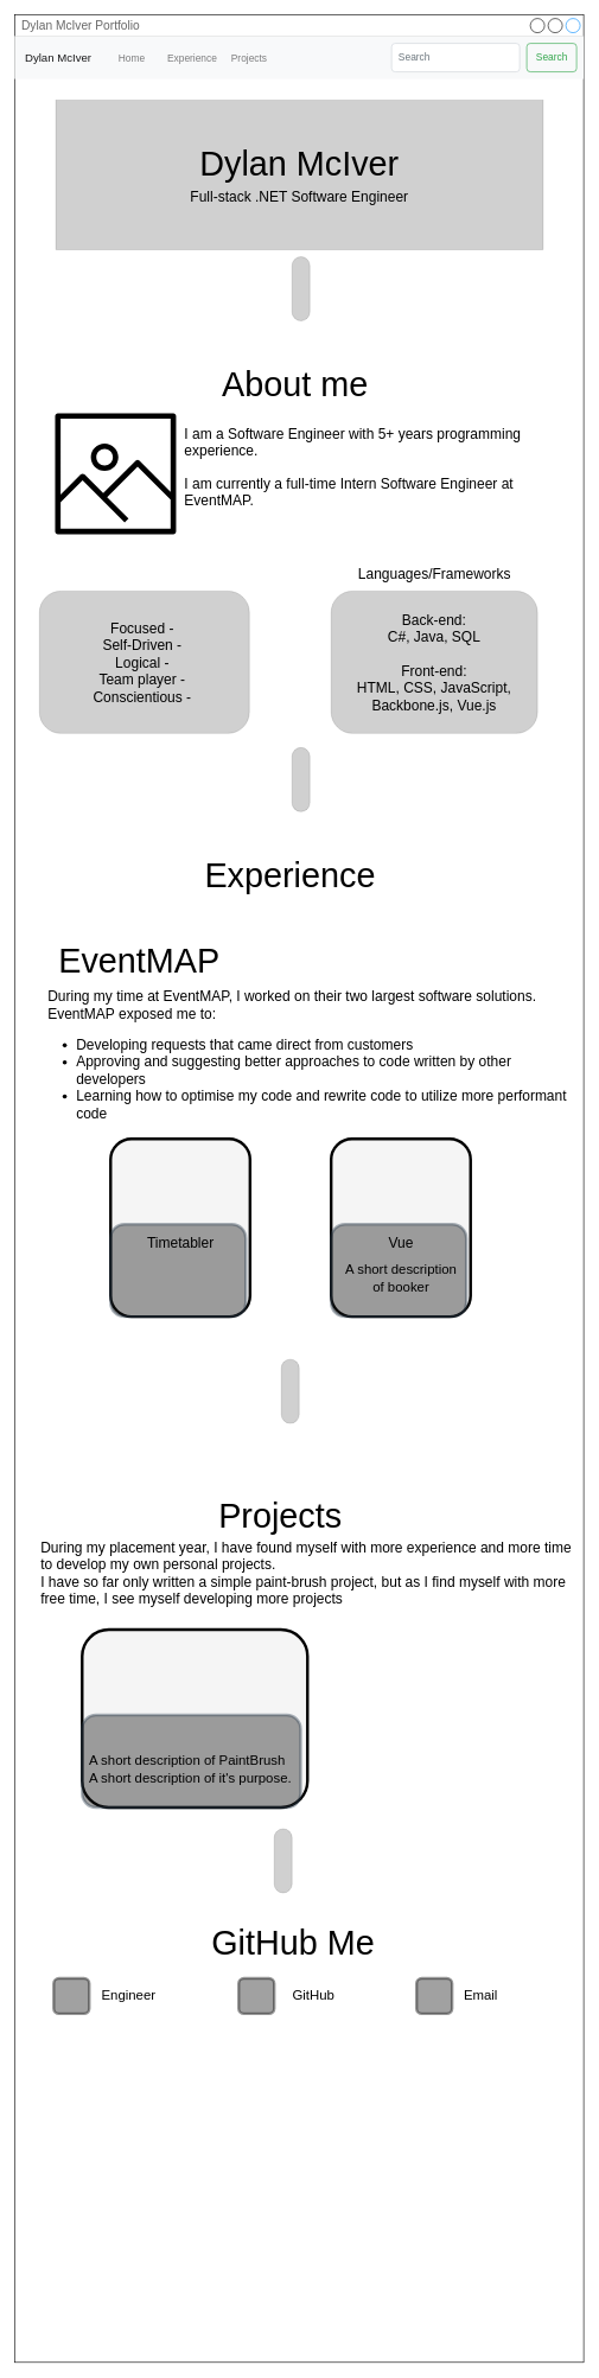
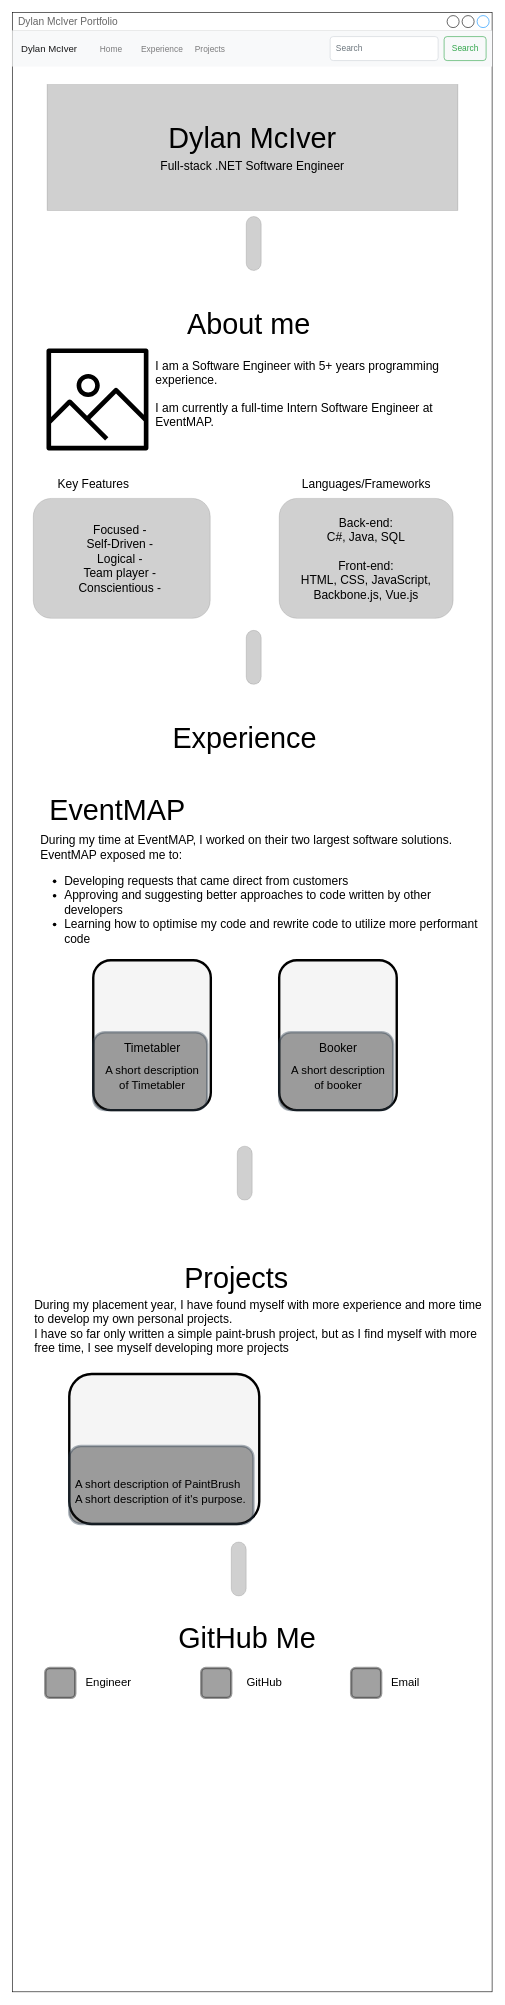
  <mxCell id="0" />
  <mxCell id="1" parent="0" />
  <mxCell id="2" value="Dylan McIver Portfolio" style="strokeWidth=1;shadow=0;dashed=0;align=center;html=1;shape=mxgraph.mockup.containers.window;align=left;verticalAlign=top;spacingLeft=8;strokeColor2=#008cff;strokeColor3=#c4c4c4;fontColor=#666666;mainText=;fontSize=17;labelBackgroundColor=none;" vertex="1" parent="1"><mxGeometry x="20" y="20" width="800" height="3300" as="geometry" /></mxCell>
  <mxCell id="3" value="" style="rounded=0;whiteSpace=wrap;html=1;shadow=0;comic=0;sketch=0;fontSize=20;fillColor=#141414;opacity=20;" vertex="1" parent="1"><mxGeometry x="78" y="140" width="685" height="210" as="geometry" /></mxCell>
  <mxCell id="4" value="Dylan McIver" style="html=1;shadow=0;dashed=0;fillColor=#F8F9FA;strokeColor=none;fontSize=16;fontColor=#181819;align=left;spacing=15;" vertex="1" parent="1"><mxGeometry x="20" y="50" width="800" height="60" as="geometry" /></mxCell>
  <mxCell id="5" value="Home" style="fillColor=none;strokeColor=none;fontSize=14;fontColor=#7C7C7D;align=center;" vertex="1" parent="4"><mxGeometry width="50" height="40" relative="1" as="geometry"><mxPoint x="140" y="10" as="offset" /></mxGeometry></mxCell>
  <mxCell id="6" value="Search" style="html=1;shadow=0;dashed=0;shape=mxgraph.bootstrap.rrect;rSize=5;fontSize=14;fontColor=#33A64C;strokeColor=#33A64C;fillColor=none;" vertex="1" parent="4"><mxGeometry x="1" width="70" height="40" relative="1" as="geometry"><mxPoint x="-80" y="10" as="offset" /></mxGeometry></mxCell>
  <mxCell id="7" value="Search" style="html=1;shadow=0;dashed=0;shape=mxgraph.bootstrap.rrect;rSize=5;fontSize=14;fontColor=#6C767D;strokeColor=#CED4DA;fillColor=#ffffff;align=left;spacing=10;" vertex="1" parent="4"><mxGeometry x="1" width="180" height="40" relative="1" as="geometry"><mxPoint x="-270" y="10" as="offset" /></mxGeometry></mxCell>
  <mxCell id="8" value="Experience" style="fillColor=none;strokeColor=none;fontSize=14;fontColor=#7C7C7D;align=center;" vertex="1" parent="4"><mxGeometry x="225" y="10" width="50" height="40" as="geometry" /></mxCell>
  <mxCell id="9" value="Projects" style="fillColor=none;strokeColor=none;fontSize=14;fontColor=#7C7C7D;align=center;" vertex="1" parent="4"><mxGeometry x="305" y="10" width="50" height="40" as="geometry" /></mxCell>
  <mxCell id="10" value="" style="group" vertex="1" connectable="0" parent="1"><mxGeometry x="260" y="200" width="320" height="90" as="geometry" /></mxCell>
  <mxCell id="11" value="&lt;font style=&quot;font-size: 48px;&quot;&gt;Dylan McIver&lt;/font&gt;" style="text;html=1;align=center;verticalAlign=middle;resizable=0;points=[];autosize=1;strokeColor=none;fillColor=none;fontSize=48;" vertex="1" parent="10"><mxGeometry x="10" width="300" height="60" as="geometry" /></mxCell>
  <mxCell id="12" value="&lt;font style=&quot;font-size: 20px;&quot;&gt;Full-stack .NET Software Engineer&lt;/font&gt;" style="text;html=1;align=center;verticalAlign=middle;resizable=0;points=[];autosize=1;strokeColor=none;fillColor=none;fontSize=20;" vertex="1" parent="10"><mxGeometry y="60" width="320" height="30" as="geometry" /></mxCell>
  <mxCell id="13" value="" style="rounded=1;whiteSpace=wrap;html=1;shadow=0;comic=0;sketch=0;fontSize=20;fillColor=#141414;opacity=20;arcSize=50;" vertex="1" parent="1"><mxGeometry x="410" y="360" width="25" height="90" as="geometry" /></mxCell>
  <mxCell id="14" value="" style="group" vertex="1" connectable="0" parent="1"><mxGeometry x="52" y="510" width="763" height="520" as="geometry" /></mxCell>
  <mxCell id="15" value="&lt;font style=&quot;font-size: 48px&quot;&gt;About me&lt;/font&gt;" style="text;html=1;align=center;verticalAlign=middle;resizable=0;points=[];autosize=1;strokeColor=none;fillColor=none;fontSize=48;" vertex="1" parent="14"><mxGeometry x="251.996" width="220" height="60" as="geometry" /></mxCell>
  <mxCell id="16" value="" style="sketch=0;outlineConnect=0;fillColor=#000000;strokeColor=#006EAF;dashed=0;verticalLabelPosition=bottom;verticalAlign=top;align=center;html=1;fontSize=12;fontStyle=0;aspect=fixed;pointerEvents=1;shape=mxgraph.aws4.container_registry_image;fontColor=#ffffff;shadow=0;crop;enumerate=0;comic=0;" vertex="1" parent="14"><mxGeometry x="25" y="70" width="170.001" height="170.001" as="geometry" /></mxCell>
  <mxCell id="17" value="Back-end:&lt;br&gt;C#, Java, SQL&lt;br&gt;&lt;br&gt;Front-end:&lt;br&gt;HTML, CSS, JavaScript, Backbone.js, Vue.js" style="rounded=1;whiteSpace=wrap;html=1;shadow=0;comic=0;sketch=0;fontSize=20;fillColor=#141414;opacity=20;" vertex="1" parent="14"><mxGeometry x="413" y="320" width="290" height="200" as="geometry" /></mxCell>
+ <mxCell id="18" value="Key Features" style="text;html=1;align=center;verticalAlign=middle;resizable=0;points=[];autosize=1;strokeColor=none;fillColor=none;fontSize=20;" vertex="1" parent="14"><mxGeometry x="37.5" y="280" width="130" height="30" as="geometry" /></mxCell>
  <mxCell id="19" value="I am a Software Engineer with 5+ years programming &lt;br&gt;experience.&lt;span style=&quot;color: rgba(0 , 0 , 0 , 0) ; font-family: monospace ; font-size: 0px&quot;&gt;%3CmxGraphModel%3E%3Croot%3E%3CmxCell%20id%3D%220%22%2F%3E%3CmxCell%20id%3D%221%22%20parent%3D%220%22%2F%3E%3CmxCell%20id%3D%222%22%20value%3D%22%22%20style%3D%22rounded%3D1%3BwhiteSpace%3Dwrap%3Bhtml%3D1%3Bshadow%3D0%3Bcomic%3D0%3Bsketch%3D0%3BfontSize%3D20%3BfillColor%3D%23141414%3Bopacity%3D20%3BarcSize%3D50%3B%22%20vertex%3D%221%22%20parent%3D%221%22%3E%3CmxGeometry%20x%3D%22415%22%20y%3D%22380%22%20width%3D%2225%22%20height%3D%2290%22%20as%3D%22geometry%22%2F%3E%3C%2FmxCell%3E%3C%2Froot%3E%3C%2FmxGraphModel%3E&lt;/span&gt;" style="text;html=1;align=left;verticalAlign=middle;resizable=0;points=[];autosize=1;strokeColor=none;fillColor=none;fontSize=20;" vertex="1" parent="14"><mxGeometry x="204.998" y="80.004" width="490" height="60" as="geometry" /></mxCell>
  <mxCell id="20" value="I am currently a full-time Intern Software Engineer at &lt;br&gt;EventMAP.&amp;nbsp;" style="text;html=1;align=left;verticalAlign=middle;resizable=0;points=[];autosize=1;strokeColor=none;fillColor=none;fontSize=20;" vertex="1" parent="14"><mxGeometry x="204.998" y="155.004" width="480" height="50" as="geometry" /></mxCell>
  <mxCell id="21" value="Languages/Frameworks" style="text;html=1;align=center;verticalAlign=middle;resizable=0;points=[];autosize=1;strokeColor=none;fillColor=none;fontSize=20;" vertex="1" parent="14"><mxGeometry x="443" y="280" width="230" height="30" as="geometry" /></mxCell>
  <mxCell id="22" value="Focused -&amp;nbsp;&lt;br&gt;Self-Driven -&amp;nbsp;&lt;br&gt;Logical -&amp;nbsp;&lt;br&gt;Team player -&amp;nbsp;&lt;br&gt;Conscientious -&amp;nbsp;" style="rounded=1;whiteSpace=wrap;html=1;shadow=0;comic=0;sketch=0;fontSize=20;fillColor=#141414;opacity=20;" vertex="1" parent="14"><mxGeometry x="3" y="320" width="295" height="200" as="geometry" /></mxCell>
  <mxCell id="23" value="&lt;font style=&quot;font-size: 48px&quot;&gt;Experience&lt;/font&gt;" style="text;html=1;align=center;verticalAlign=middle;resizable=0;points=[];autosize=1;strokeColor=none;fillColor=none;fontSize=48;" vertex="1" parent="1"><mxGeometry x="277.496" y="1200" width="260" height="60" as="geometry" /></mxCell>
  <mxCell id="24" value="" style="rounded=1;whiteSpace=wrap;html=1;shadow=0;comic=0;sketch=0;fontSize=20;fillColor=#141414;opacity=20;arcSize=50;" vertex="1" parent="1"><mxGeometry x="410" y="1050" width="25" height="90" as="geometry" /></mxCell>
  <mxCell id="25" value="&lt;font style=&quot;font-size: 48px&quot;&gt;EventMAP&lt;/font&gt;" style="text;html=1;align=center;verticalAlign=middle;resizable=0;points=[];autosize=1;strokeColor=none;fillColor=none;fontSize=48;" vertex="1" parent="1"><mxGeometry x="74.996" y="1320" width="240" height="60" as="geometry" /></mxCell>
  <mxCell id="26" value="" style="group" vertex="1" connectable="0" parent="1"><mxGeometry x="465" y="1600" width="196" height="250" as="geometry" /></mxCell>
  <mxCell id="27" value="" style="rounded=1;whiteSpace=wrap;html=1;shadow=0;comic=0;sketch=0;fontSize=20;fillColor=#f5f5f5;fontColor=#333333;strokeColor=#000000;strokeWidth=4;" vertex="1" parent="26"><mxGeometry width="196" height="250" as="geometry" /></mxCell>
  <mxCell id="28" value="" style="rounded=1;whiteSpace=wrap;html=1;shadow=0;comic=0;sketch=0;fontSize=20;strokeWidth=4;fillColor=#141414;fontColor=#ffffff;strokeColor=#314354;opacity=40;" vertex="1" parent="26"><mxGeometry y="120" width="190" height="130" as="geometry" /></mxCell>
- <mxCell id="29" value="&lt;font style=&quot;font-size: 20px&quot;&gt;Vue&lt;/font&gt;" style="text;html=1;align=center;verticalAlign=middle;resizable=0;points=[];autosize=1;strokeColor=none;fillColor=none;fontSize=20;" vertex="1" parent="26"><mxGeometry x="58" y="130" width="80" height="30" as="geometry" /></mxCell>
+ <mxCell id="29" value="&lt;font style=&quot;font-size: 20px&quot;&gt;Booker&lt;/font&gt;" style="text;html=1;align=center;verticalAlign=middle;resizable=0;points=[];autosize=1;strokeColor=none;fillColor=none;fontSize=20;" vertex="1" parent="26"><mxGeometry x="58" y="130" width="80" height="30" as="geometry" /></mxCell>
  <mxCell id="30" value="&lt;font style=&quot;font-size: 19px&quot;&gt;A short description &lt;br&gt;of booker&lt;/font&gt;" style="text;html=1;align=center;verticalAlign=middle;resizable=0;points=[];autosize=1;strokeColor=none;fillColor=none;fontSize=20;" vertex="1" parent="26"><mxGeometry x="13" y="170" width="170" height="50" as="geometry" /></mxCell>
  <mxCell id="31" value="During my time at EventMAP, I worked on their two largest software solutions.&lt;br&gt;EventMAP exposed me to: &lt;br&gt;&lt;ul&gt;&lt;li&gt;Developing requests that came direct from customers&lt;/li&gt;&lt;li&gt;Approving and suggesting better approaches to code written by other &lt;br&gt;developers&lt;/li&gt;&lt;li&gt;Learning how to optimise my code and rewrite code to utilize more performant&lt;br&gt;code&lt;/li&gt;&lt;/ul&gt;&lt;br&gt;&lt;span style=&quot;color: rgba(0 , 0 , 0 , 0) ; font-family: monospace ; font-size: 0px&quot;&gt;I %3CmxGraphModel%3E%3Croot%3E%3CmxCell%20id%3D%220%22%2F%3E%3CmxCell%20id%3D%221%22%20parent%3D%220%22%2F%3E%3CmxCell%20id%3D%222%22%20value%3D%22%26lt%3Bfont%20style%3D%26quot%3Bfont-size%3A%2020px%26quot%3B%26gt%3BBooker%26lt%3B%2Ffont%26gt%3B%22%20style%3D%22text%3Bhtml%3D1%3Balign%3Dcenter%3BverticalAlign%3Dmiddle%3Bresizable%3D0%3Bpoints%3D%5B%5D%3Bautosize%3D1%3BstrokeColor%3Dnone%3BfillColor%3Dnone%3BfontSize%3D20%3B%22%20vertex%3D%221%22%20parent%3D%221%22%3E%3CmxGeometry%20x%3D%22508%22%20y%3D%221500%22%20width%3D%2280%22%20height%3D%2230%22%20as%3D%22geometry%22%2F%3E%3C%2FmxCell%3E%3CmxCell%20id%3D%223%22%20value%3D%22%26lt%3Bfont%20style%3D%26quot%3Bfont-size%3A%2019px%26quot%3B%26gt%3BA%20short%20description%20%26lt%3Bbr%26gt%3Bof%20booker%26lt%3B%2Ffont%26gt%3B%22%20style%3D%22text%3Bhtml%3D1%3Balign%3Dcenter%3BverticalAlign%3Dmiddle%3Bresizable%3D0%3Bpoints%3D%5B%5D%3Bautosize%3D1%3BstrokeColor%3Dnone%3BfillColor%3Dnone%3BfontSize%3D20%3B%22%20vertex%3D%221%22%20parent%3D%221%22%3E%3CmxGeometry%20x%3D%22463%22%20y%3D%221540%22%20width%3D%22170%22%20height%3D%2250%22%20as%3D%22geometry%22%2F%3E%3C%2FmxCell%3E%3C%2Froot%3E%3C%2FmG&lt;/span&gt;" style="text;html=1;align=left;verticalAlign=middle;resizable=0;points=[];autosize=1;strokeColor=none;fillColor=none;fontSize=20;" vertex="1" parent="1"><mxGeometry x="64.998" y="1380.004" width="740" height="270" as="geometry" /></mxCell>
  <mxCell id="32" value="" style="rounded=1;whiteSpace=wrap;html=1;shadow=0;comic=0;sketch=0;fontSize=20;fillColor=#f5f5f5;fontColor=#333333;strokeColor=#000000;strokeWidth=4;" vertex="1" parent="1"><mxGeometry x="155" y="1600" width="196" height="250" as="geometry" /></mxCell>
  <mxCell id="33" value="" style="rounded=1;whiteSpace=wrap;html=1;shadow=0;comic=0;sketch=0;fontSize=20;strokeWidth=4;fillColor=#141414;fontColor=#ffffff;strokeColor=#314354;opacity=40;" vertex="1" parent="1"><mxGeometry x="155" y="1720" width="190" height="130" as="geometry" /></mxCell>
  <mxCell id="34" value="&lt;font style=&quot;font-size: 20px&quot;&gt;Timetabler&lt;/font&gt;" style="text;html=1;align=center;verticalAlign=middle;resizable=0;points=[];autosize=1;strokeColor=none;fillColor=none;fontSize=20;" vertex="1" parent="1"><mxGeometry x="198" y="1730" width="110" height="30" as="geometry" /></mxCell>
+ <mxCell id="35" value="&lt;font style=&quot;font-size: 19px&quot;&gt;A short description &lt;br&gt;of Timetabler&lt;/font&gt;" style="text;html=1;align=center;verticalAlign=middle;resizable=0;points=[];autosize=1;strokeColor=none;fillColor=none;fontSize=20;" vertex="1" parent="1"><mxGeometry x="168" y="1770" width="170" height="50" as="geometry" /></mxCell>
  <mxCell id="36" value="" style="group" vertex="1" connectable="0" parent="1"><mxGeometry x="54.998" y="2100" width="760" height="440" as="geometry" /></mxCell>
  <mxCell id="37" value="During my placement year, I have found myself with more experience and more time &lt;br&gt;to develop my own personal projects.&lt;br&gt;I have so far only written a simple paint-brush project, but as I find myself with more&lt;br&gt;free time, I see myself developing more projects" style="text;html=1;align=left;verticalAlign=middle;resizable=0;points=[];autosize=1;strokeColor=none;fillColor=none;fontSize=20;" vertex="1" parent="36"><mxGeometry y="60.004" width="760" height="100" as="geometry" /></mxCell>
  <mxCell id="38" value="&lt;font style=&quot;font-size: 48px&quot;&gt;Projects&lt;/font&gt;" style="text;html=1;align=left;verticalAlign=middle;resizable=0;points=[];autosize=1;strokeColor=none;fillColor=none;fontSize=48;" vertex="1" parent="36"><mxGeometry x="249.998" width="190" height="60" as="geometry" /></mxCell>
  <mxCell id="39" value="" style="group" vertex="1" connectable="0" parent="36"><mxGeometry x="60" y="190" width="320" height="250" as="geometry" /></mxCell>
  <mxCell id="40" value="" style="rounded=1;whiteSpace=wrap;html=1;shadow=0;comic=0;sketch=0;fontSize=20;fillColor=#f5f5f5;fontColor=#333333;strokeColor=#000000;strokeWidth=4;" vertex="1" parent="39"><mxGeometry width="316.768" height="250" as="geometry" /></mxCell>
  <mxCell id="41" value="" style="rounded=1;whiteSpace=wrap;html=1;shadow=0;comic=0;sketch=0;fontSize=20;strokeWidth=4;fillColor=#141414;fontColor=#ffffff;strokeColor=#314354;opacity=40;" vertex="1" parent="39"><mxGeometry y="120" width="307.071" height="130" as="geometry" /></mxCell>
  <mxCell id="42" value="&lt;font style=&quot;font-size: 19px&quot;&gt;A short description of PaintBrush&lt;br&gt;A short description of&amp;nbsp;it's purpose.&lt;br&gt;&lt;/font&gt;" style="text;html=1;align=left;verticalAlign=middle;resizable=0;points=[];autosize=1;strokeColor=none;fillColor=none;fontSize=20;" vertex="1" parent="39"><mxGeometry x="8.388" y="170" width="300" height="50" as="geometry" /></mxCell>
  <mxCell id="43" value="" style="rounded=1;whiteSpace=wrap;html=1;shadow=0;comic=0;sketch=0;fontSize=20;fillColor=#141414;opacity=20;arcSize=50;" vertex="1" parent="1"><mxGeometry x="395" y="1910" width="25" height="90" as="geometry" /></mxCell>
  <mxCell id="44" value="" style="whiteSpace=wrap;html=1;aspect=fixed;rounded=1;shadow=0;comic=0;sketch=0;fontSize=19;strokeColor=#000000;strokeWidth=4;fillColor=#141414;opacity=40;" vertex="1" parent="1"><mxGeometry x="584.998" y="2780" width="50" height="50" as="geometry" /></mxCell>
  <mxCell id="45" value="" style="group" vertex="1" connectable="0" parent="1"><mxGeometry x="74.998" y="2700" width="630.002" height="130" as="geometry" /></mxCell>
  <mxCell id="46" value="Engineer" style="text;html=1;align=center;verticalAlign=middle;resizable=0;points=[];autosize=1;strokeColor=none;fillColor=none;fontSize=19;" vertex="1" parent="45"><mxGeometry x="60.002" y="90" width="90" height="30" as="geometry" /></mxCell>
  <mxCell id="47" value="&lt;font style=&quot;font-size: 48px&quot;&gt;GitHub Me&lt;/font&gt;" style="text;html=1;align=left;verticalAlign=middle;resizable=0;points=[];autosize=1;strokeColor=none;fillColor=none;fontSize=48;" vertex="1" parent="45"><mxGeometry x="219.998" width="260" height="60" as="geometry" /></mxCell>
  <mxCell id="48" value="" style="whiteSpace=wrap;html=1;aspect=fixed;rounded=1;shadow=0;comic=0;sketch=0;fontSize=19;strokeColor=#000000;strokeWidth=4;fillColor=#141414;opacity=40;" vertex="1" parent="45"><mxGeometry y="80" width="50" height="50" as="geometry" /></mxCell>
  <mxCell id="49" value="" style="whiteSpace=wrap;html=1;aspect=fixed;rounded=1;shadow=0;comic=0;sketch=0;fontSize=19;strokeColor=#000000;strokeWidth=4;fillColor=#141414;opacity=40;" vertex="1" parent="45"><mxGeometry x="260" y="80" width="50" height="50" as="geometry" /></mxCell>
  <mxCell id="50" value="GitHub" style="text;html=1;align=center;verticalAlign=middle;resizable=0;points=[];autosize=1;strokeColor=none;fillColor=none;fontSize=19;" vertex="1" parent="45"><mxGeometry x="330.002" y="90" width="70" height="30" as="geometry" /></mxCell>
  <mxCell id="51" value="Email" style="text;html=1;align=center;verticalAlign=middle;resizable=0;points=[];autosize=1;strokeColor=none;fillColor=none;fontSize=19;" vertex="1" parent="45"><mxGeometry x="570.002" y="90" width="60" height="30" as="geometry" /></mxCell>
  <mxCell id="52" value="" style="rounded=1;whiteSpace=wrap;html=1;shadow=0;comic=0;sketch=0;fontSize=20;fillColor=#141414;opacity=20;arcSize=50;" vertex="1" parent="1"><mxGeometry x="385" y="2570" width="25" height="90" as="geometry" /></mxCell>
